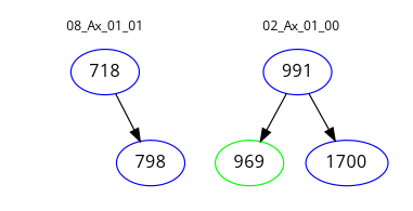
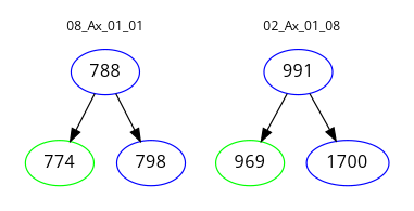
  digraph {
    fontname="Open Sans"
    node [color=blue fontname="Open Sans"]
    edge [color=black fontname="Open Sans"]
-   n1 [label=718]
+   n1 [label=788]
+   n2 [color=green label=774]
    n3 [label=798]
    n4 [label=991]
    n5 [color=green label=969]
    n6 [label=1700]
    subgraph cluster_1 {
      color=white
      fontsize=10
      label="08_Ax_01_01"
      n1
+     n2
      n3
    }
    subgraph cluster_2 {
      color=white
      fontsize=10
-     label="02_Ax_01_00"
+     label="02_Ax_01_08"
      n4
      n5
      n6
    }
+   n1 -> n2
    n1 -> n3
    n4 -> n5
    n4 -> n6
  }
